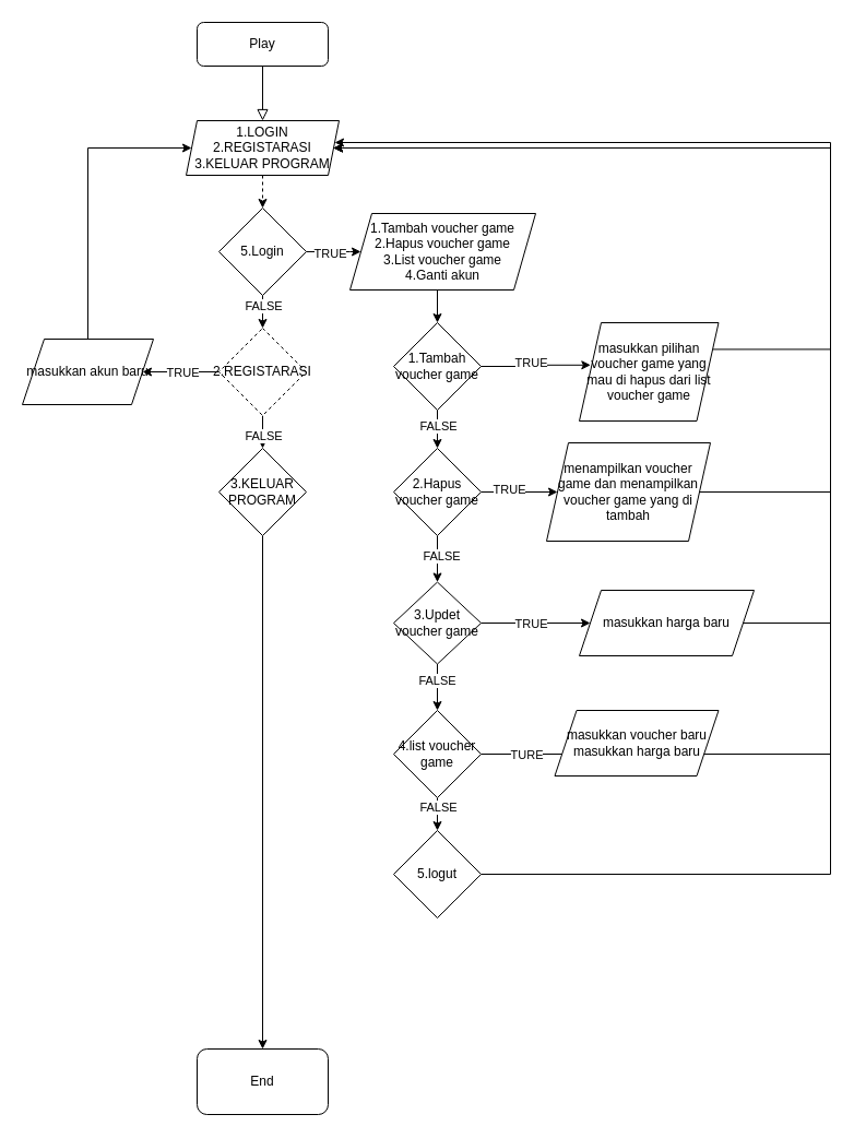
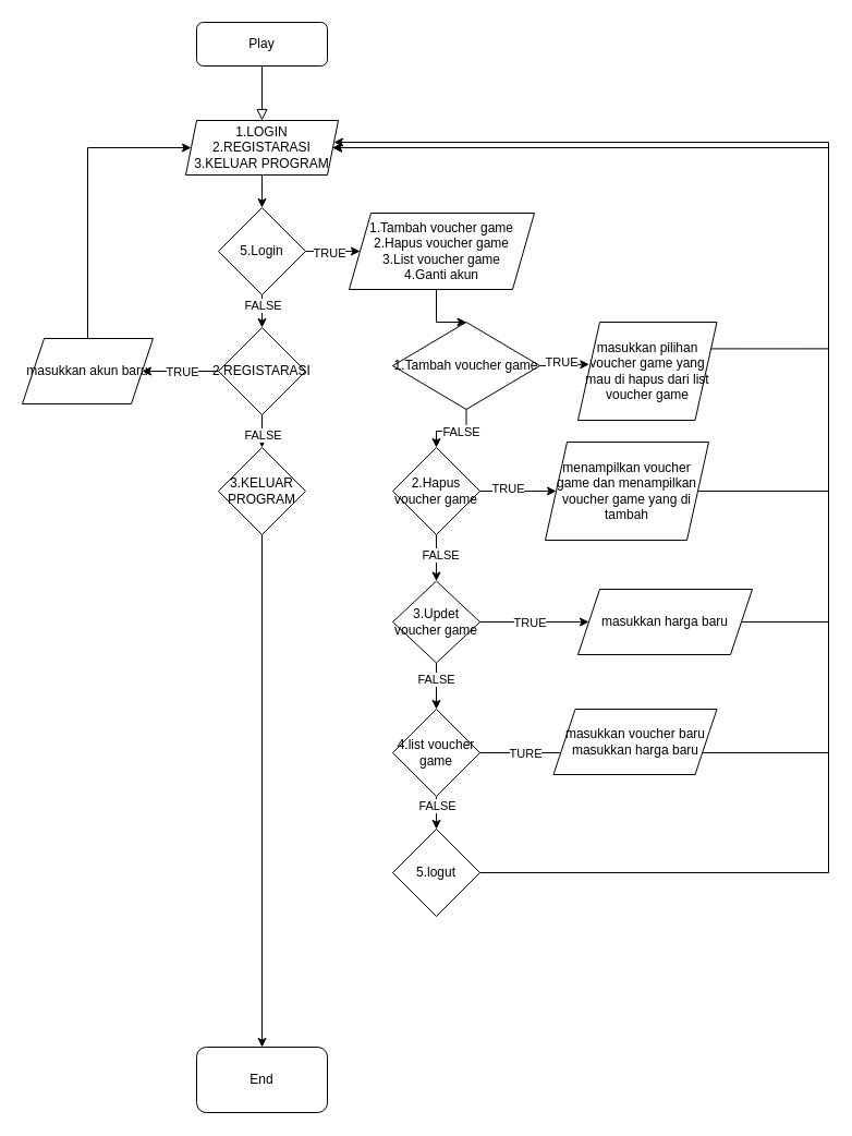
  <mxCell id="0" />
  <mxCell id="1" parent="0" />
  <mxCell id="2" value="" style="rounded=0;html=1;jettySize=auto;orthogonalLoop=1;fontSize=11;endArrow=block;endFill=0;endSize=8;strokeWidth=1;shadow=0;labelBackgroundColor=none;edgeStyle=orthogonalEdgeStyle;" parent="1" source="3" target="5" edge="1"><mxGeometry relative="1" as="geometry" /></mxCell>
  <mxCell id="3" value="Play" style="rounded=1;whiteSpace=wrap;html=1;fontSize=12;glass=0;strokeWidth=1;shadow=0;" parent="1" vertex="1"><mxGeometry x="180" y="20" width="120" height="40" as="geometry" /></mxCell>
- <mxCell id="4" style="edgeStyle=orthogonalEdgeStyle;rounded=0;orthogonalLoop=1;jettySize=auto;html=1;exitX=0.5;exitY=1;exitDx=0;exitDy=0;entryX=0.5;entryY=0;entryDx=0;entryDy=0;dashed=1;" parent="1" source="5" target="18" edge="1"><mxGeometry relative="1" as="geometry" /></mxCell>
+ <mxCell id="4" style="edgeStyle=orthogonalEdgeStyle;rounded=0;orthogonalLoop=1;jettySize=auto;html=1;exitX=0.5;exitY=1;exitDx=0;exitDy=0;entryX=0.5;entryY=0;entryDx=0;entryDy=0;" parent="1" source="5" target="18" edge="1"><mxGeometry relative="1" as="geometry" /></mxCell>
  <mxCell id="5" value="1.LOGIN&lt;div&gt;2.REGISTARASI&lt;/div&gt;&lt;div&gt;3.KELUAR PROGRAM&lt;/div&gt;" style="shape=parallelogram;perimeter=parallelogramPerimeter;whiteSpace=wrap;html=1;fixedSize=1;size=10;" parent="1" vertex="1"><mxGeometry x="170" y="110" width="140" height="50" as="geometry" /></mxCell>
  <mxCell id="6" style="edgeStyle=orthogonalEdgeStyle;rounded=0;orthogonalLoop=1;jettySize=auto;html=1;exitX=0.25;exitY=1;exitDx=0;exitDy=0;entryX=0.5;entryY=0;entryDx=0;entryDy=0;" parent="1" source="7" target="21" edge="1"><mxGeometry relative="1" as="geometry"><Array as="points"><mxPoint x="400" y="265" /></Array></mxGeometry></mxCell>
  <mxCell id="7" value="1.Tambah voucher game&lt;div&gt;2.Hapus voucher game&lt;/div&gt;&lt;div&gt;3.List voucher game&lt;/div&gt;&lt;div&gt;4.Ganti akun&lt;/div&gt;" style="shape=parallelogram;perimeter=parallelogramPerimeter;whiteSpace=wrap;html=1;fixedSize=1;" parent="1" vertex="1"><mxGeometry x="320" y="195" width="170" height="70" as="geometry" /></mxCell>
  <mxCell id="8" style="edgeStyle=orthogonalEdgeStyle;rounded=0;orthogonalLoop=1;jettySize=auto;html=1;exitX=1;exitY=0.5;exitDx=0;exitDy=0;entryX=1;entryY=0.5;entryDx=0;entryDy=0;" parent="1" source="9" target="5" edge="1"><mxGeometry relative="1" as="geometry"><Array as="points"><mxPoint x="760" y="570" /><mxPoint x="760" y="135" /></Array></mxGeometry></mxCell>
  <mxCell id="9" value="&lt;div&gt;masukkan harga baru&lt;/div&gt;" style="shape=parallelogram;perimeter=parallelogramPerimeter;whiteSpace=wrap;html=1;fixedSize=1;" parent="1" vertex="1"><mxGeometry x="530" y="540" width="160" height="60" as="geometry" /></mxCell>
  <mxCell id="10" style="edgeStyle=orthogonalEdgeStyle;rounded=0;orthogonalLoop=1;jettySize=auto;html=1;exitX=1;exitY=0.25;exitDx=0;exitDy=0;entryX=1;entryY=0.5;entryDx=0;entryDy=0;" parent="1" source="11" target="5" edge="1"><mxGeometry relative="1" as="geometry"><Array as="points"><mxPoint x="760" y="319" /><mxPoint x="760" y="135" /></Array></mxGeometry></mxCell>
  <mxCell id="11" value="masukkan pilihan voucher game yang mau di hapus dari list voucher game" style="shape=parallelogram;perimeter=parallelogramPerimeter;whiteSpace=wrap;html=1;fixedSize=1;" parent="1" vertex="1"><mxGeometry x="530" y="295" width="127.5" height="90" as="geometry" /></mxCell>
  <mxCell id="12" style="edgeStyle=orthogonalEdgeStyle;rounded=0;orthogonalLoop=1;jettySize=auto;html=1;exitX=1;exitY=0.5;exitDx=0;exitDy=0;entryX=1;entryY=0.5;entryDx=0;entryDy=0;" parent="1" source="13" target="5" edge="1"><mxGeometry relative="1" as="geometry"><Array as="points"><mxPoint x="760" y="450" /><mxPoint x="760" y="135" /></Array></mxGeometry></mxCell>
  <mxCell id="13" value="menampilkan voucher game dan menampilkan voucher game yang di tambah" style="shape=parallelogram;perimeter=parallelogramPerimeter;whiteSpace=wrap;html=1;fixedSize=1;" parent="1" vertex="1"><mxGeometry x="500" y="405" width="150" height="90" as="geometry" /></mxCell>
  <mxCell id="14" style="edgeStyle=orthogonalEdgeStyle;rounded=0;orthogonalLoop=1;jettySize=auto;html=1;exitX=1;exitY=0.5;exitDx=0;exitDy=0;entryX=0;entryY=0.5;entryDx=0;entryDy=0;" parent="1" source="18" target="7" edge="1"><mxGeometry relative="1" as="geometry"><Array as="points"><mxPoint x="320" y="230" /></Array></mxGeometry></mxCell>
  <mxCell id="15" value="TRUE" style="edgeLabel;html=1;align=center;verticalAlign=middle;resizable=0;points=[];" parent="14" vertex="1" connectable="0"><mxGeometry x="-0.153" y="-1" relative="1" as="geometry"><mxPoint as="offset" /></mxGeometry></mxCell>
  <mxCell id="16" style="edgeStyle=orthogonalEdgeStyle;rounded=0;orthogonalLoop=1;jettySize=auto;html=1;exitX=0.5;exitY=1;exitDx=0;exitDy=0;entryX=0.5;entryY=0;entryDx=0;entryDy=0;" parent="1" source="18" target="42" edge="1"><mxGeometry relative="1" as="geometry" /></mxCell>
  <mxCell id="17" value="FALSE" style="edgeLabel;html=1;align=center;verticalAlign=middle;resizable=0;points=[];" parent="16" vertex="1" connectable="0"><mxGeometry x="-0.367" relative="1" as="geometry"><mxPoint as="offset" /></mxGeometry></mxCell>
  <mxCell id="18" value="5.Login" style="rhombus;whiteSpace=wrap;html=1;" parent="1" vertex="1"><mxGeometry x="200" y="190" width="80" height="80" as="geometry" /></mxCell>
  <mxCell id="19" style="edgeStyle=orthogonalEdgeStyle;rounded=0;orthogonalLoop=1;jettySize=auto;html=1;exitX=0.5;exitY=1;exitDx=0;exitDy=0;entryX=0.5;entryY=0;entryDx=0;entryDy=0;" parent="1" source="21" target="26" edge="1"><mxGeometry relative="1" as="geometry" /></mxCell>
  <mxCell id="20" value="FALSE" style="edgeLabel;html=1;align=center;verticalAlign=middle;resizable=0;points=[];" parent="19" vertex="1" connectable="0"><mxGeometry x="-0.187" relative="1" as="geometry"><mxPoint as="offset" /></mxGeometry></mxCell>
- <mxCell id="21" value="1.Tambah voucher game" style="rhombus;whiteSpace=wrap;html=1;" parent="1" vertex="1"><mxGeometry x="360" y="295" width="80" height="80" as="geometry" /></mxCell>
+ <mxCell id="21" value="1.Tambah voucher game" style="rhombus;whiteSpace=wrap;html=1;" parent="1" vertex="1"><mxGeometry x="360" y="295" width="135" height="80" as="geometry" /></mxCell>
  <mxCell id="22" style="edgeStyle=orthogonalEdgeStyle;rounded=0;orthogonalLoop=1;jettySize=auto;html=1;exitX=0.5;exitY=1;exitDx=0;exitDy=0;entryX=0.5;entryY=0;entryDx=0;entryDy=0;" parent="1" source="26" target="31" edge="1"><mxGeometry relative="1" as="geometry" /></mxCell>
  <mxCell id="23" value="FALSE" style="edgeLabel;html=1;align=center;verticalAlign=middle;resizable=0;points=[];" parent="22" vertex="1" connectable="0"><mxGeometry x="-0.131" y="3" relative="1" as="geometry"><mxPoint as="offset" /></mxGeometry></mxCell>
  <mxCell id="24" style="edgeStyle=orthogonalEdgeStyle;rounded=0;orthogonalLoop=1;jettySize=auto;html=1;exitX=1;exitY=0.5;exitDx=0;exitDy=0;entryX=0;entryY=0.5;entryDx=0;entryDy=0;" parent="1" source="26" target="13" edge="1"><mxGeometry relative="1" as="geometry" /></mxCell>
  <mxCell id="25" value="TRUE" style="edgeLabel;html=1;align=center;verticalAlign=middle;resizable=0;points=[];" parent="24" vertex="1" connectable="0"><mxGeometry x="-0.288" y="3" relative="1" as="geometry"><mxPoint as="offset" /></mxGeometry></mxCell>
  <mxCell id="26" value="2.Hapus voucher game" style="rhombus;whiteSpace=wrap;html=1;" parent="1" vertex="1"><mxGeometry x="360" y="410" width="80" height="80" as="geometry" /></mxCell>
  <mxCell id="27" style="edgeStyle=orthogonalEdgeStyle;rounded=0;orthogonalLoop=1;jettySize=auto;html=1;exitX=0.5;exitY=1;exitDx=0;exitDy=0;entryX=0.5;entryY=0;entryDx=0;entryDy=0;" parent="1" source="31" target="36" edge="1"><mxGeometry relative="1" as="geometry" /></mxCell>
  <mxCell id="28" value="FALSE" style="edgeLabel;html=1;align=center;verticalAlign=middle;resizable=0;points=[];" parent="27" vertex="1" connectable="0"><mxGeometry x="-0.303" y="-1" relative="1" as="geometry"><mxPoint as="offset" /></mxGeometry></mxCell>
  <mxCell id="29" style="edgeStyle=orthogonalEdgeStyle;rounded=0;orthogonalLoop=1;jettySize=auto;html=1;exitX=1;exitY=0.5;exitDx=0;exitDy=0;entryX=0;entryY=0.5;entryDx=0;entryDy=0;" parent="1" source="31" target="9" edge="1"><mxGeometry relative="1" as="geometry" /></mxCell>
  <mxCell id="30" value="TRUE" style="edgeLabel;html=1;align=center;verticalAlign=middle;resizable=0;points=[];" parent="29" vertex="1" connectable="0"><mxGeometry x="0.028" y="-4" relative="1" as="geometry"><mxPoint x="-6" y="-4" as="offset" /></mxGeometry></mxCell>
  <mxCell id="31" value="3.Updet voucher game" style="rhombus;whiteSpace=wrap;html=1;" parent="1" vertex="1"><mxGeometry x="360" y="532.5" width="80" height="75" as="geometry" /></mxCell>
  <mxCell id="32" style="edgeStyle=orthogonalEdgeStyle;rounded=0;orthogonalLoop=1;jettySize=auto;html=1;exitX=1;exitY=0.5;exitDx=0;exitDy=0;entryX=1;entryY=0.5;entryDx=0;entryDy=0;" parent="1" source="36" target="5" edge="1"><mxGeometry relative="1" as="geometry"><Array as="points"><mxPoint x="760" y="690" /><mxPoint x="760" y="135" /></Array></mxGeometry></mxCell>
  <mxCell id="33" value="TURE" style="edgeLabel;html=1;align=center;verticalAlign=middle;resizable=0;points=[];" parent="32" vertex="1" connectable="0"><mxGeometry x="-0.939" y="-4" relative="1" as="geometry"><mxPoint y="-4" as="offset" /></mxGeometry></mxCell>
  <mxCell id="34" style="edgeStyle=orthogonalEdgeStyle;rounded=0;orthogonalLoop=1;jettySize=auto;html=1;exitX=0.5;exitY=1;exitDx=0;exitDy=0;entryX=0.5;entryY=0;entryDx=0;entryDy=0;" edge="1" parent="1" source="36" target="50"><mxGeometry relative="1" as="geometry" /></mxCell>
  <mxCell id="35" value="FALSE" style="edgeLabel;html=1;align=center;verticalAlign=middle;resizable=0;points=[];" vertex="1" connectable="0" parent="34"><mxGeometry x="-0.439" relative="1" as="geometry"><mxPoint as="offset" /></mxGeometry></mxCell>
  <mxCell id="36" value="4.list voucher game" style="rhombus;whiteSpace=wrap;html=1;" parent="1" vertex="1"><mxGeometry x="360" y="650" width="80" height="80" as="geometry" /></mxCell>
  <mxCell id="37" value="End" style="rounded=1;whiteSpace=wrap;html=1;" parent="1" vertex="1"><mxGeometry x="180" y="960" width="120" height="60" as="geometry" /></mxCell>
  <mxCell id="38" style="edgeStyle=orthogonalEdgeStyle;rounded=0;orthogonalLoop=1;jettySize=auto;html=1;exitX=0;exitY=0.5;exitDx=0;exitDy=0;entryX=1;entryY=0.5;entryDx=0;entryDy=0;" parent="1" source="42" target="44" edge="1"><mxGeometry relative="1" as="geometry" /></mxCell>
  <mxCell id="39" value="TRUE" style="edgeLabel;html=1;align=center;verticalAlign=middle;resizable=0;points=[];" parent="38" vertex="1" connectable="0"><mxGeometry x="-0.3" relative="1" as="geometry"><mxPoint x="-9" as="offset" /></mxGeometry></mxCell>
  <mxCell id="40" style="edgeStyle=orthogonalEdgeStyle;rounded=0;orthogonalLoop=1;jettySize=auto;html=1;exitX=0.5;exitY=1;exitDx=0;exitDy=0;entryX=0.5;entryY=0;entryDx=0;entryDy=0;" parent="1" source="42" target="46" edge="1"><mxGeometry relative="1" as="geometry" /></mxCell>
  <mxCell id="41" value="FALSE" style="edgeLabel;html=1;align=center;verticalAlign=middle;resizable=0;points=[];" parent="40" vertex="1" connectable="0"><mxGeometry x="-0.533" y="-1" relative="1" as="geometry"><mxPoint x="1" y="11" as="offset" /></mxGeometry></mxCell>
- <mxCell id="42" value="2.REGISTARASI" style="rhombus;whiteSpace=wrap;html=1;dashed=1;" parent="1" vertex="1"><mxGeometry x="200" y="300" width="80" height="80" as="geometry" /></mxCell>
+ <mxCell id="42" value="2.REGISTARASI" style="rhombus;whiteSpace=wrap;html=1;" parent="1" vertex="1"><mxGeometry x="200" y="300" width="80" height="80" as="geometry" /></mxCell>
  <mxCell id="43" style="edgeStyle=orthogonalEdgeStyle;rounded=0;orthogonalLoop=1;jettySize=auto;html=1;exitX=0.5;exitY=0;exitDx=0;exitDy=0;entryX=0;entryY=0.5;entryDx=0;entryDy=0;" parent="1" source="44" target="5" edge="1"><mxGeometry relative="1" as="geometry"><Array as="points"><mxPoint x="80" y="135" /></Array></mxGeometry></mxCell>
  <mxCell id="44" value="masukkan akun baru" style="shape=parallelogram;perimeter=parallelogramPerimeter;whiteSpace=wrap;html=1;fixedSize=1;" parent="1" vertex="1"><mxGeometry y="310" width="120" height="60" as="geometry" x="20" /></mxCell>
  <mxCell id="45" style="edgeStyle=orthogonalEdgeStyle;rounded=0;orthogonalLoop=1;jettySize=auto;html=1;exitX=0.5;exitY=1;exitDx=0;exitDy=0;" parent="1" source="46" target="37" edge="1"><mxGeometry relative="1" as="geometry" /></mxCell>
  <mxCell id="46" value="3.KELUAR PROGRAM" style="rhombus;whiteSpace=wrap;html=1;" parent="1" vertex="1"><mxGeometry x="200" y="410" width="80" height="80" as="geometry" /></mxCell>
  <mxCell id="47" style="edgeStyle=orthogonalEdgeStyle;rounded=0;orthogonalLoop=1;jettySize=auto;html=1;exitX=1;exitY=0.5;exitDx=0;exitDy=0;entryX=0.081;entryY=0.431;entryDx=0;entryDy=0;entryPerimeter=0;" parent="1" source="21" target="11" edge="1"><mxGeometry relative="1" as="geometry" /></mxCell>
  <mxCell id="48" value="TRUE" style="edgeLabel;html=1;align=center;verticalAlign=middle;resizable=0;points=[];" parent="47" vertex="1" connectable="0"><mxGeometry x="-0.076" y="2" relative="1" as="geometry"><mxPoint as="offset" /></mxGeometry></mxCell>
  <mxCell id="49" style="edgeStyle=orthogonalEdgeStyle;rounded=0;orthogonalLoop=1;jettySize=auto;html=1;exitX=1;exitY=0.5;exitDx=0;exitDy=0;" edge="1" parent="1" source="50" target="5"><mxGeometry relative="1" as="geometry"><mxPoint x="310" y="130" as="targetPoint" /><Array as="points"><mxPoint x="760" y="800" /><mxPoint x="760" y="130" /></Array></mxGeometry></mxCell>
  <mxCell id="50" value="5.logut" style="rhombus;whiteSpace=wrap;html=1;" vertex="1" parent="1"><mxGeometry x="360" y="760" width="80" height="80" as="geometry" /></mxCell>
  <mxCell id="51" value="masukkan voucher baru&lt;div&gt;masukkan harga baru&lt;/div&gt;" style="shape=parallelogram;perimeter=parallelogramPerimeter;whiteSpace=wrap;html=1;fixedSize=1;" vertex="1" parent="1"><mxGeometry x="507.5" y="650" width="150" height="60" as="geometry" /></mxCell>
